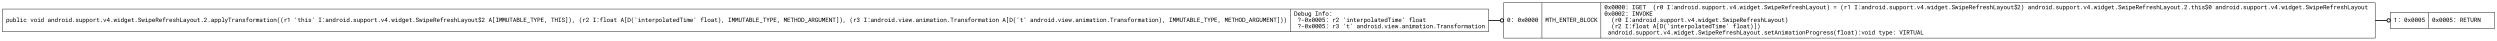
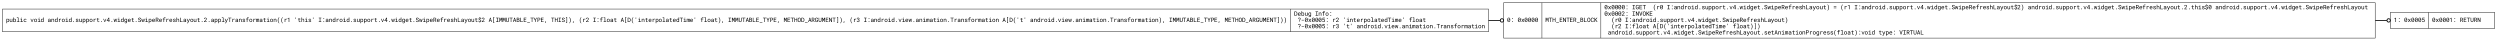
  digraph {
    rankdir=LR
    fontname="Roboto Mono"
    node [shape=record fontname="Roboto Mono"]
    edge [style=bold arrowhead=odot fontname="Roboto Mono"]
    n1 [label="{0\:\ 0x0000|MTH_ENTER_BLOCK\l|0x0000: IGET  (r0 I:android.support.v4.widget.SwipeRefreshLayout) = (r1 I:android.support.v4.widget.SwipeRefreshLayout$2) android.support.v4.widget.SwipeRefreshLayout.2.this$0 android.support.v4.widget.SwipeRefreshLayout \l0x0002: INVOKE  \l  (r0 I:android.support.v4.widget.SwipeRefreshLayout)\l  (r2 I:float A[D('interpolatedTime' float)])\l android.support.v4.widget.SwipeRefreshLayout.setAnimationProgress(float):void type: VIRTUAL \l}"]
-   n2 [label="{1\:\ 0x0005|0x0005: RETURN   \l}"]
+   n2 [label="{1\:\ 0x0005|0x0001: RETURN   \l}"]
    n3 [label="{public void android.support.v4.widget.SwipeRefreshLayout.2.applyTransformation((r1 'this' I:android.support.v4.widget.SwipeRefreshLayout$2 A[IMMUTABLE_TYPE, THIS]), (r2 I:float A[D('interpolatedTime' float), IMMUTABLE_TYPE, METHOD_ARGUMENT]), (r3 I:android.view.animation.Transformation A[D('t' android.view.animation.Transformation), IMMUTABLE_TYPE, METHOD_ARGUMENT]))  | Debug Info:\l  ?\-0x0005: r2 'interpolatedTime' float\l  ?\-0x0005: r3 't' android.view.animation.Transformation\l}"]
    n1 -> n2
    n3 -> n1
  }
